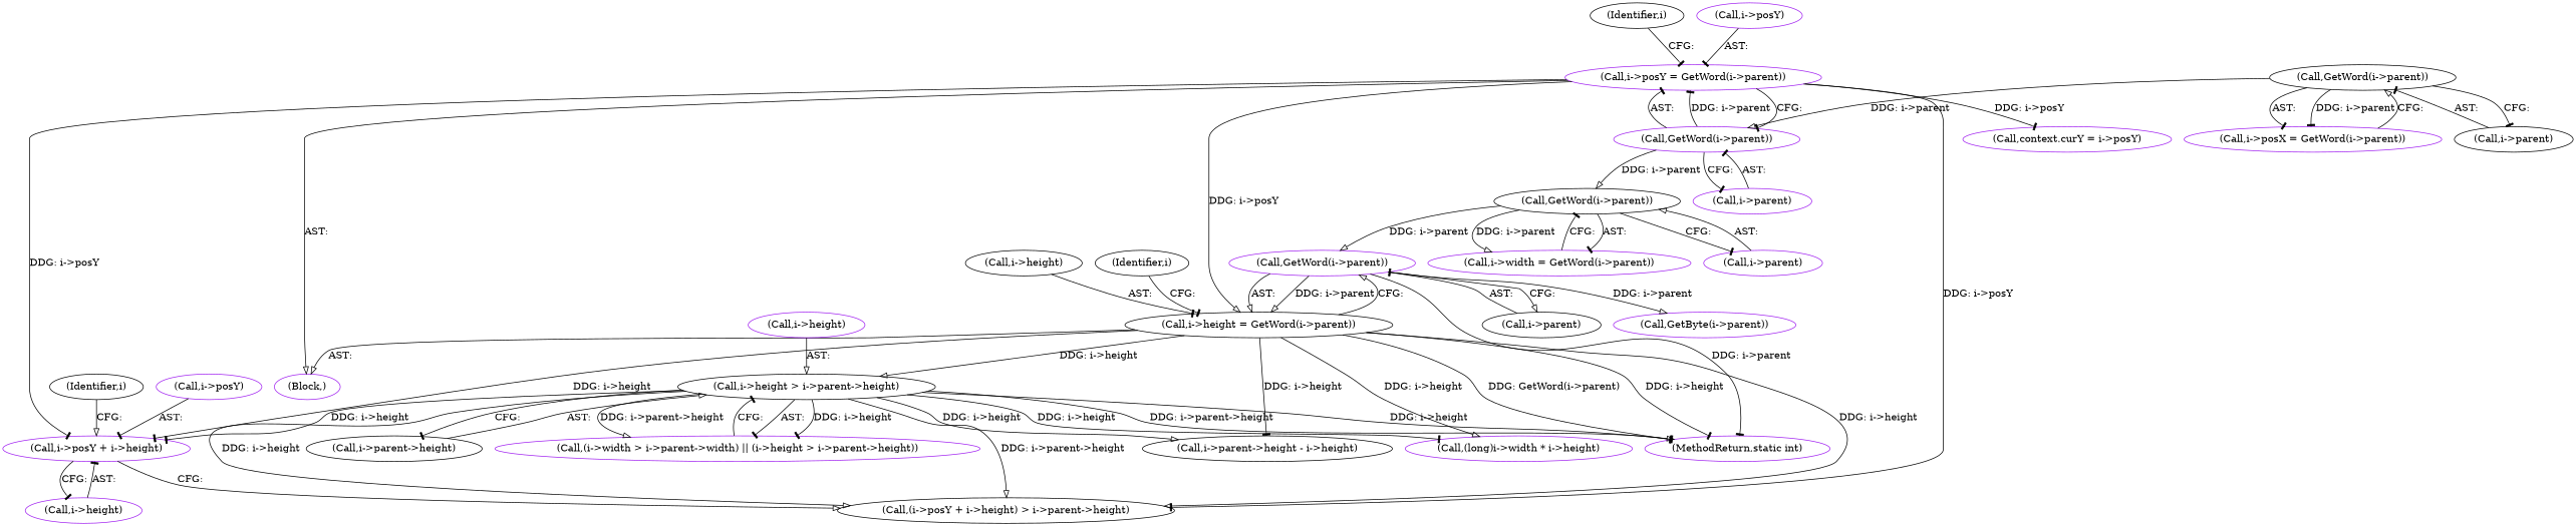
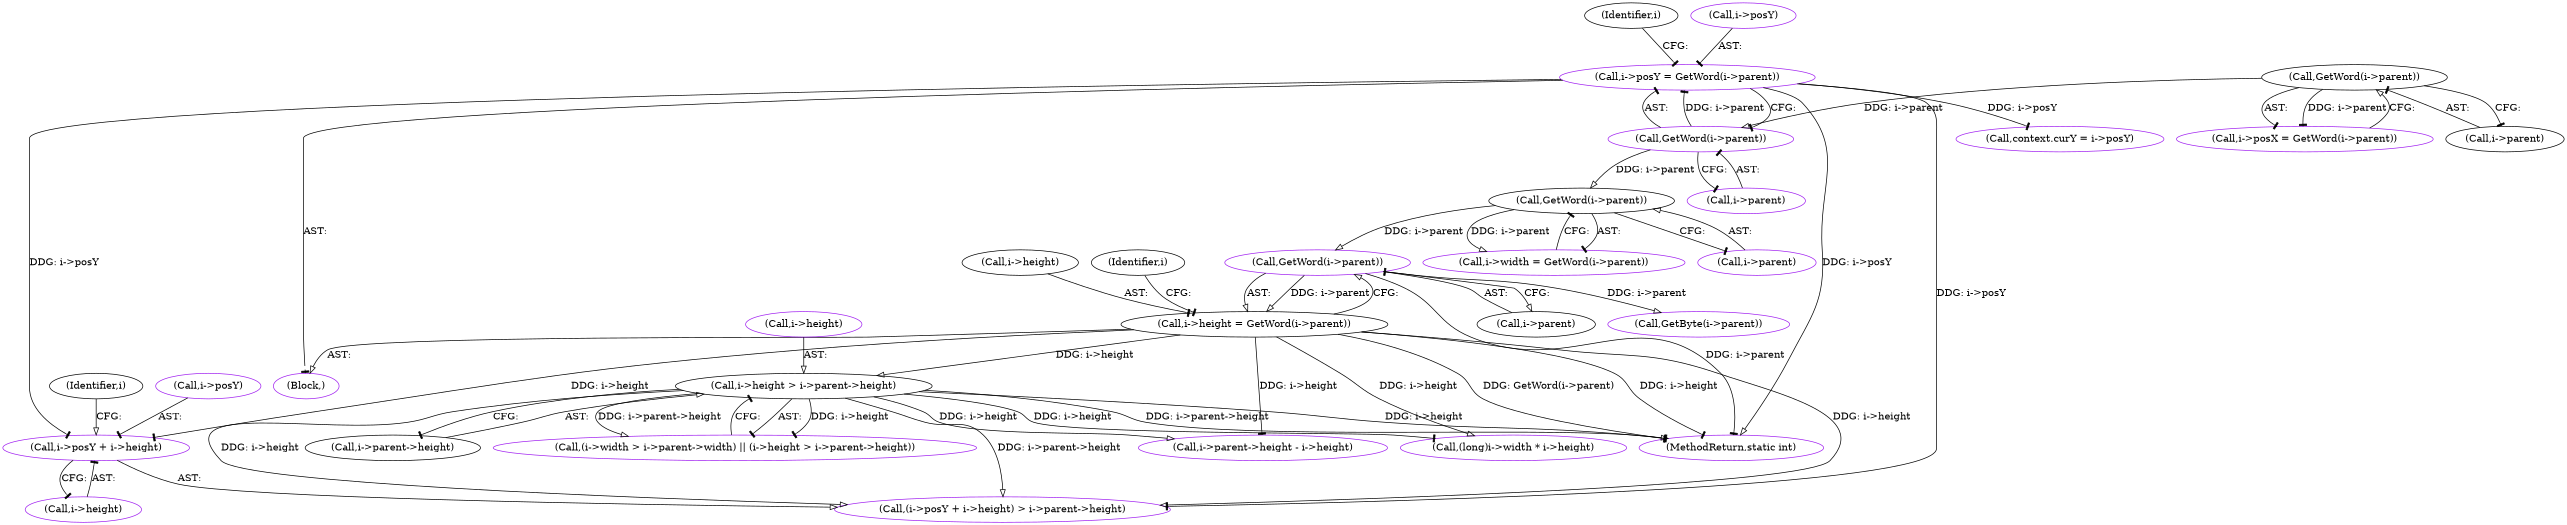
  digraph {
    node [color=purple]
    edge [arrowhead=tee]
    n1 [label="(Call,i->posY + i->height)"]
-   n2 [color=black label="(Call,(i->posY + i->height) > i->parent->height)"]
+   n2 [label="(Call,(i->posY + i->height) > i->parent->height)"]
    n3 [label="(Call,i->height)"]
    n4 [label="(Call,i->posY = GetWord(i->parent))"]
    n5 [label="(Call,GetWord(i->parent))"]
    n6 [label="(Block,)"]
    n7 [label="(Call,context.curY = i->posY)"]
    n8 [label="(MethodReturn,static int)"]
    n9 [color=black label="(Call,GetWord(i->parent))"]
    n10 [label="(Call,i->parent)"]
    n11 [label="(Call,GetWord(i->parent))"]
    n12 [label="(Call,i->parent)"]
    n13 [label="(Call,i->width = GetWord(i->parent))"]
    n14 [color=black label="(Call,GetWord(i->parent))"]
    n15 [color=black label="(Call,i->parent)"]
    n16 [label="(Call,i->posX = GetWord(i->parent))"]
    n17 [color=black label="(Call,i->height = GetWord(i->parent))"]
    n18 [color=black label="(Call,i->height > i->parent->height)"]
    n19 [label="(Call,(long)i->width * i->height)"]
-   n20 [color=black label="(Call,i->parent->height - i->height)"]
+   n20 [label="(Call,i->parent->height - i->height)"]
    n21 [label="(Call,GetByte(i->parent))"]
    n22 [color=black label="(Call,i->parent)"]
    n23 [color=black label="(Call,i->parent->height)"]
    n24 [label="(Call,(i->width > i->parent->width) || (i->height > i->parent->height))"]
    n25 [label="(Call,i->posY)"]
    n26 [color=black label="(Call,i->height)"]
    n27 [color=black label="(Identifier,i)"]
    n28 [color=black label="(Identifier,i)"]
    n29 [label="(Call,i->posY)"]
    n30 [label="(Call,i->height)"]
    n31 [color=black label="(Identifier,i)"]
-   n1 -> n2 [arrowhead=onormal label="CFG: "]
+   n1 -> n2 [arrowhead=onormal label="AST: "]
    n1 -> n3 [label="CFG: "]
    n3 -> n1 [label="AST: "]
    n4 -> n1 [label="DDG: i->posY"]
    n4 -> n2 [label="DDG: i->posY"]
    n4 -> n5 [label="CFG: "]
-   n4 -> n6 [arrowhead=onormal label="AST: "]
+   n4 -> n6 [label="AST: "]
    n4 -> n7 [label="DDG: i->posY"]
-   n4 -> n17 [arrowhead=onormal label="DDG: i->posY"]
+   n4 -> n8 [arrowhead=onormal label="DDG: i->posY"]
    n5 -> n4 [label="AST: "]
    n5 -> n4 [label="DDG: i->parent"]
    n5 -> n9 [arrowhead=onormal label="DDG: i->parent"]
    n5 -> n10 [label="CFG: "]
    n9 -> n11 [arrowhead=onormal label="DDG: i->parent"]
    n9 -> n12 [label="CFG: "]
    n9 -> n13 [label="AST: "]
    n9 -> n13 [arrowhead=onormal label="DDG: i->parent"]
    n10 -> n5 [label="AST: "]
    n11 -> n8 [label="DDG: i->parent"]
    n11 -> n17 [arrowhead=onormal label="AST: "]
    n11 -> n17 [arrowhead=onormal label="DDG: i->parent"]
    n11 -> n21 [arrowhead=onormal label="DDG: i->parent"]
    n11 -> n22 [arrowhead=onormal label="CFG: "]
    n12 -> n9 [arrowhead=onormal label="AST: "]
    n13 -> n9 [label="CFG: "]
    n14 -> n5 [arrowhead=onormal label="DDG: i->parent"]
    n14 -> n15 [label="CFG: "]
    n14 -> n16 [label="AST: "]
    n14 -> n16 [label="DDG: i->parent"]
    n15 -> n14 [label="AST: "]
    n16 -> n14 [arrowhead=onormal label="CFG: "]
    n17 -> n1 [label="DDG: i->height"]
    n17 -> n2 [arrowhead=onormal label="DDG: i->height"]
    n17 -> n6 [arrowhead=onormal label="AST: "]
    n17 -> n8 [label="DDG: GetWord(i->parent)"]
    n17 -> n8 [label="DDG: i->height"]
    n17 -> n11 [arrowhead=onormal label="CFG: "]
    n17 -> n18 [arrowhead=onormal label="DDG: i->height"]
    n17 -> n19 [arrowhead=onormal label="DDG: i->height"]
    n17 -> n20 [label="DDG: i->height"]
-   n18 -> n1 [label="DDG: i->height"]
    n18 -> n2 [arrowhead=onormal label="DDG: i->height"]
    n18 -> n2 [arrowhead=onormal label="DDG: i->parent->height"]
    n18 -> n8 [arrowhead=onormal label="DDG: i->parent->height"]
    n18 -> n8 [label="DDG: i->height"]
    n18 -> n19 [label="DDG: i->height"]
    n18 -> n20 [arrowhead=onormal label="DDG: i->height"]
    n18 -> n23 [label="CFG: "]
    n18 -> n24 [label="AST: "]
    n18 -> n24 [label="DDG: i->height"]
    n18 -> n24 [arrowhead=onormal label="DDG: i->parent->height"]
    n22 -> n11 [label="AST: "]
    n23 -> n18 [arrowhead=onormal label="AST: "]
    n24 -> n18 [label="CFG: "]
    n25 -> n1 [label="AST: "]
    n26 -> n17 [label="AST: "]
    n27 -> n4 [label="CFG: "]
    n28 -> n1 [arrowhead=onormal label="CFG: "]
    n29 -> n4 [label="AST: "]
    n30 -> n18 [arrowhead=onormal label="AST: "]
    n31 -> n17 [label="CFG: "]
  }
